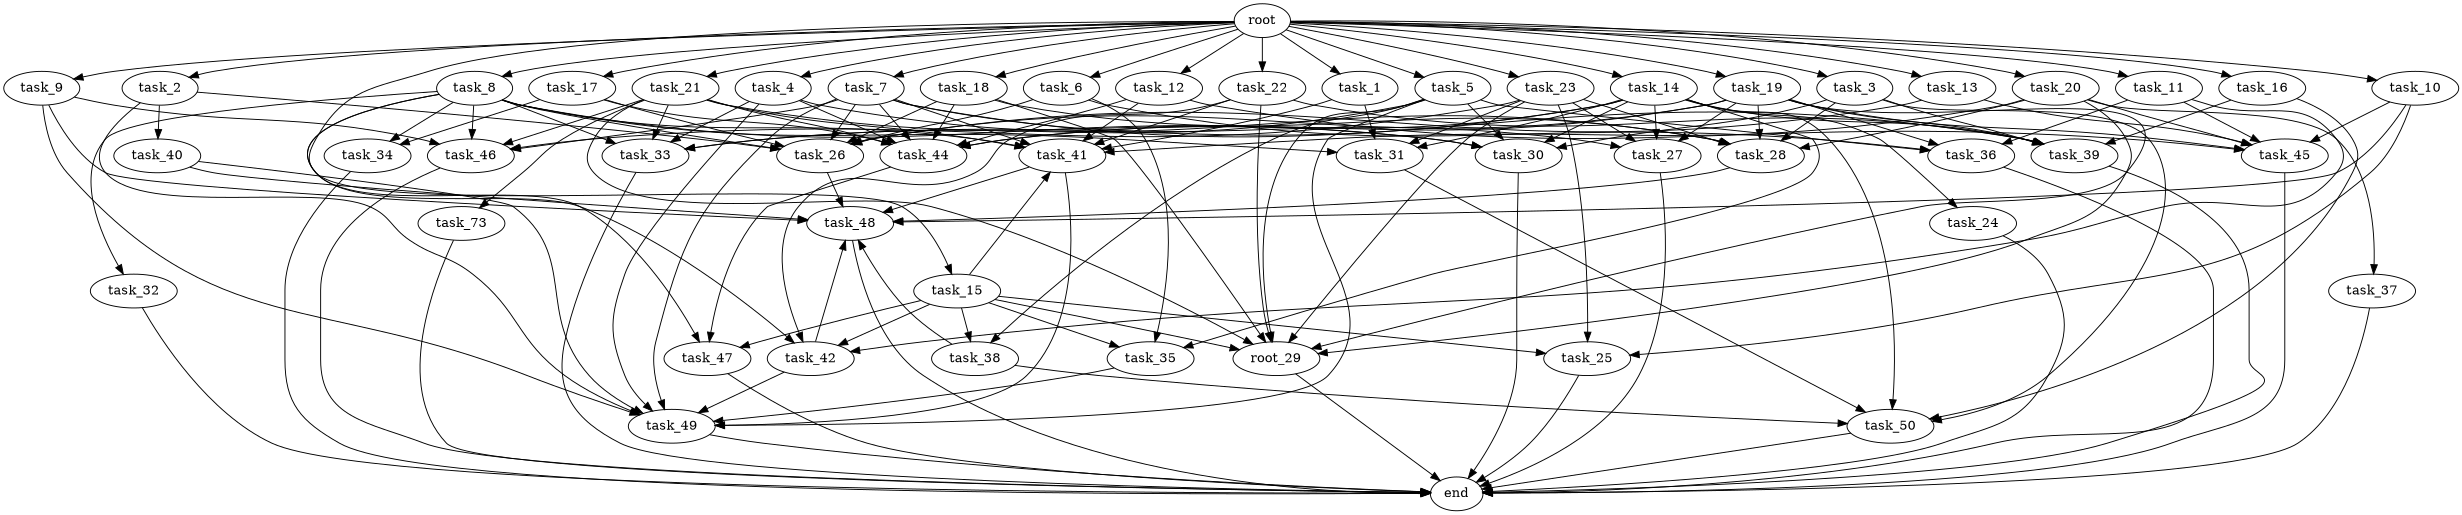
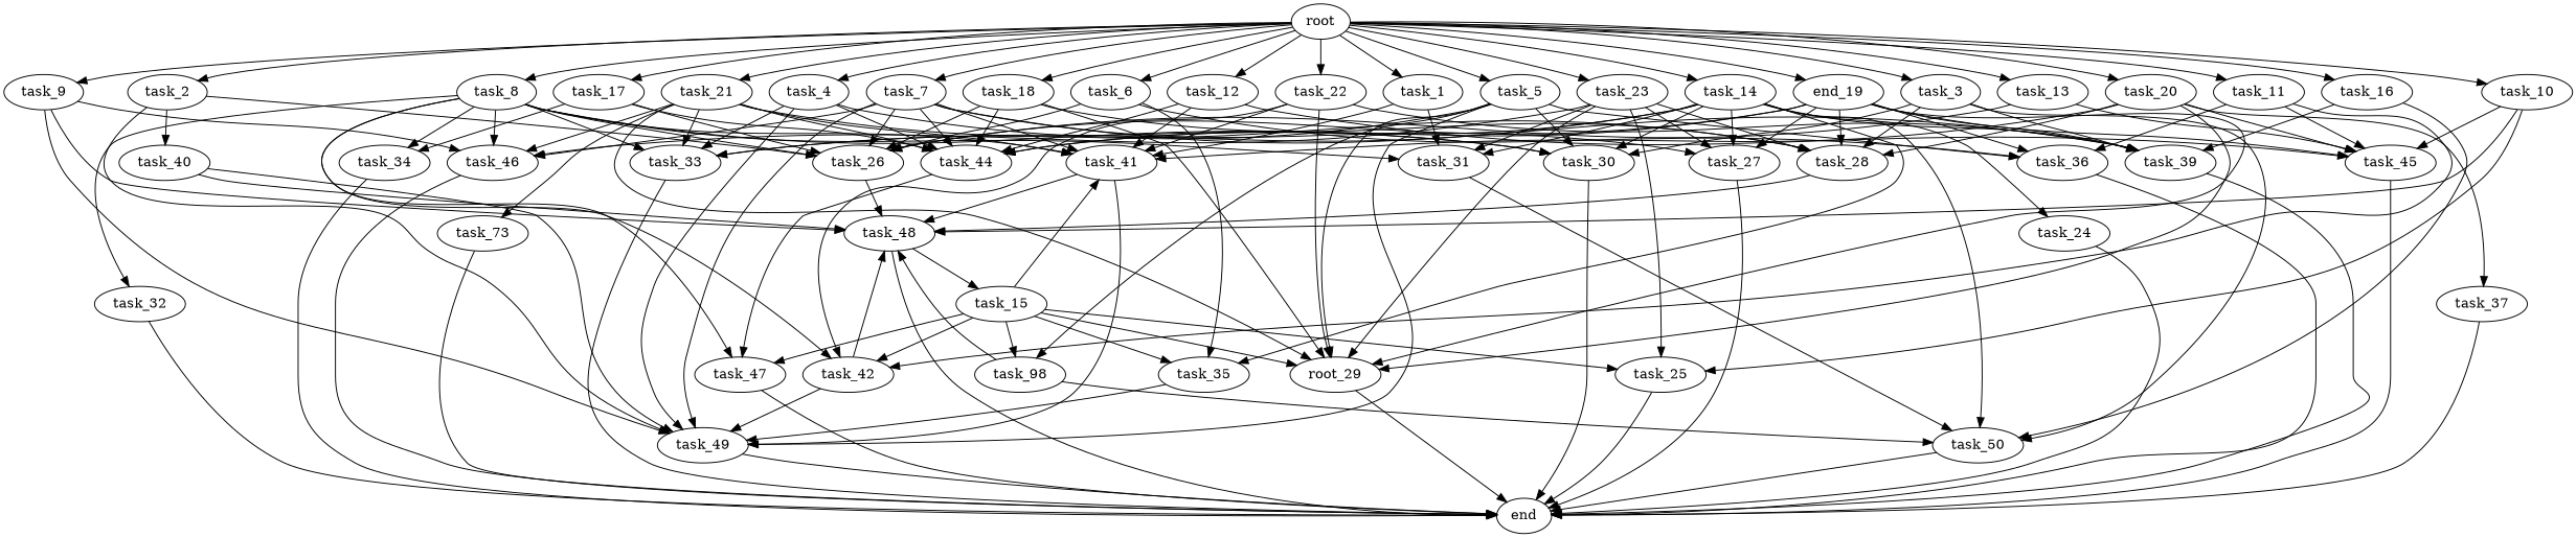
  digraph {
    root
    task_1
    task_2
    task_3
    task_4
    task_5
    task_6
    task_7
    task_8
    task_9
    task_10
    task_11
    task_12
    task_13
    task_14
    task_15
    task_16
    task_17
    task_18
-   task_19
+   task_19 [label=end_19]
    task_20
    task_21
    task_22
    task_23
    task_31
    task_41
    task_26
    task_40
    task_49
    task_28
    task_30
    task_39
    task_50
    task_33
    task_44
    n36 [label=root_29]
    task_36
-   task_38
+   task_38 [label=task_98]
    task_35
    task_27
    task_46
    task_32
    task_34
    task_42
    task_47
    task_48
    task_25
    task_45
    task_24
    task_37
    n51 [label=task_73]
    end
    root -> task_1
    root -> task_2
    root -> task_3
    root -> task_4
    root -> task_5
    root -> task_6
    root -> task_7
    root -> task_8
    root -> task_9
    root -> task_10
    root -> task_11
    root -> task_12
    root -> task_13
    root -> task_14
-   root -> task_15
+   task_48 -> task_15
    root -> task_16
    root -> task_17
    root -> task_18
    root -> task_19
    root -> task_20
    root -> task_21
    root -> task_22
    root -> task_23
    task_1 -> task_31
    task_1 -> task_41
    task_2 -> task_26
    task_2 -> task_40
    task_2 -> task_49
    task_3 -> task_28
    task_3 -> task_30
    task_3 -> task_39
    task_3 -> task_50
    task_4 -> task_49
    task_4 -> task_28
    task_4 -> task_33
    task_4 -> task_44
    task_5 -> task_49
    task_5 -> task_30
    task_5 -> task_33
    task_5 -> n36
    task_5 -> task_36
    task_5 -> task_38
    task_6 -> task_26
    task_6 -> task_36
    task_6 -> task_35
    task_7 -> task_41
    task_7 -> task_26
    task_7 -> task_49
    task_7 -> task_39
    task_7 -> task_44
    task_7 -> task_27
    task_7 -> task_46
    task_8 -> task_31
    task_8 -> task_41
    task_8 -> task_26
    task_8 -> task_30
    task_8 -> task_33
    task_8 -> task_46
    task_8 -> task_32
    task_8 -> task_34
    task_8 -> task_42
    task_8 -> task_47
    task_9 -> task_49
    task_9 -> task_46
    task_9 -> task_48
    task_10 -> task_48
    task_10 -> task_25
    task_10 -> task_45
    task_11 -> task_36
    task_11 -> task_42
    task_11 -> task_45
    task_12 -> task_41
    task_12 -> task_44
    task_12 -> task_45
    task_13 -> task_26
    task_13 -> task_45
    task_14 -> task_31
    task_14 -> task_30
    task_14 -> task_39
    task_14 -> task_50
    task_14 -> task_33
    task_14 -> task_44
    task_14 -> task_35
    task_14 -> task_27
    task_14 -> task_24
    task_15 -> task_41
    task_15 -> n36
    task_15 -> task_38
    task_15 -> task_35
    task_15 -> task_42
    task_15 -> task_47
    task_15 -> task_25
    task_16 -> task_39
    task_16 -> task_50
    task_17 -> task_26
    task_17 -> task_44
    task_17 -> task_34
    task_18 -> task_26
    task_18 -> task_28
    task_18 -> task_44
    task_18 -> n36
    task_19 -> task_26
    task_19 -> task_28
    task_19 -> task_39
    task_19 -> task_44
    task_19 -> n36
    task_19 -> task_36
    task_19 -> task_27
    task_19 -> task_45
    task_20 -> task_41
    task_20 -> task_28
    task_20 -> n36
    task_20 -> task_45
    task_20 -> task_37
    task_21 -> task_41
    task_21 -> task_30
    task_21 -> task_33
    task_21 -> task_44
    task_21 -> n36
    task_21 -> task_46
    task_21 -> n51
    task_22 -> task_41
    task_22 -> task_39
    task_22 -> n36
    task_22 -> task_42
    task_23 -> task_31
    task_23 -> task_28
    task_23 -> n36
    task_23 -> task_27
    task_23 -> task_46
    task_23 -> task_25
    task_31 -> task_50
    task_41 -> task_49
    task_41 -> task_48
    task_26 -> task_48
    task_40 -> task_49
    task_40 -> task_48
    task_49 -> end
    task_28 -> task_48
    task_30 -> end
    task_39 -> end
    task_50 -> end
    task_33 -> end
    task_44 -> task_47
    n36 -> end
    task_36 -> end
    task_38 -> task_50
    task_38 -> task_48
    task_35 -> task_49
    task_27 -> end
    task_46 -> end
    task_32 -> end
    task_34 -> end
    task_42 -> task_49
    task_42 -> task_48
    task_47 -> end
    task_48 -> end
    task_25 -> end
    task_45 -> end
    task_24 -> end
    task_37 -> end
    n51 -> end
  }
